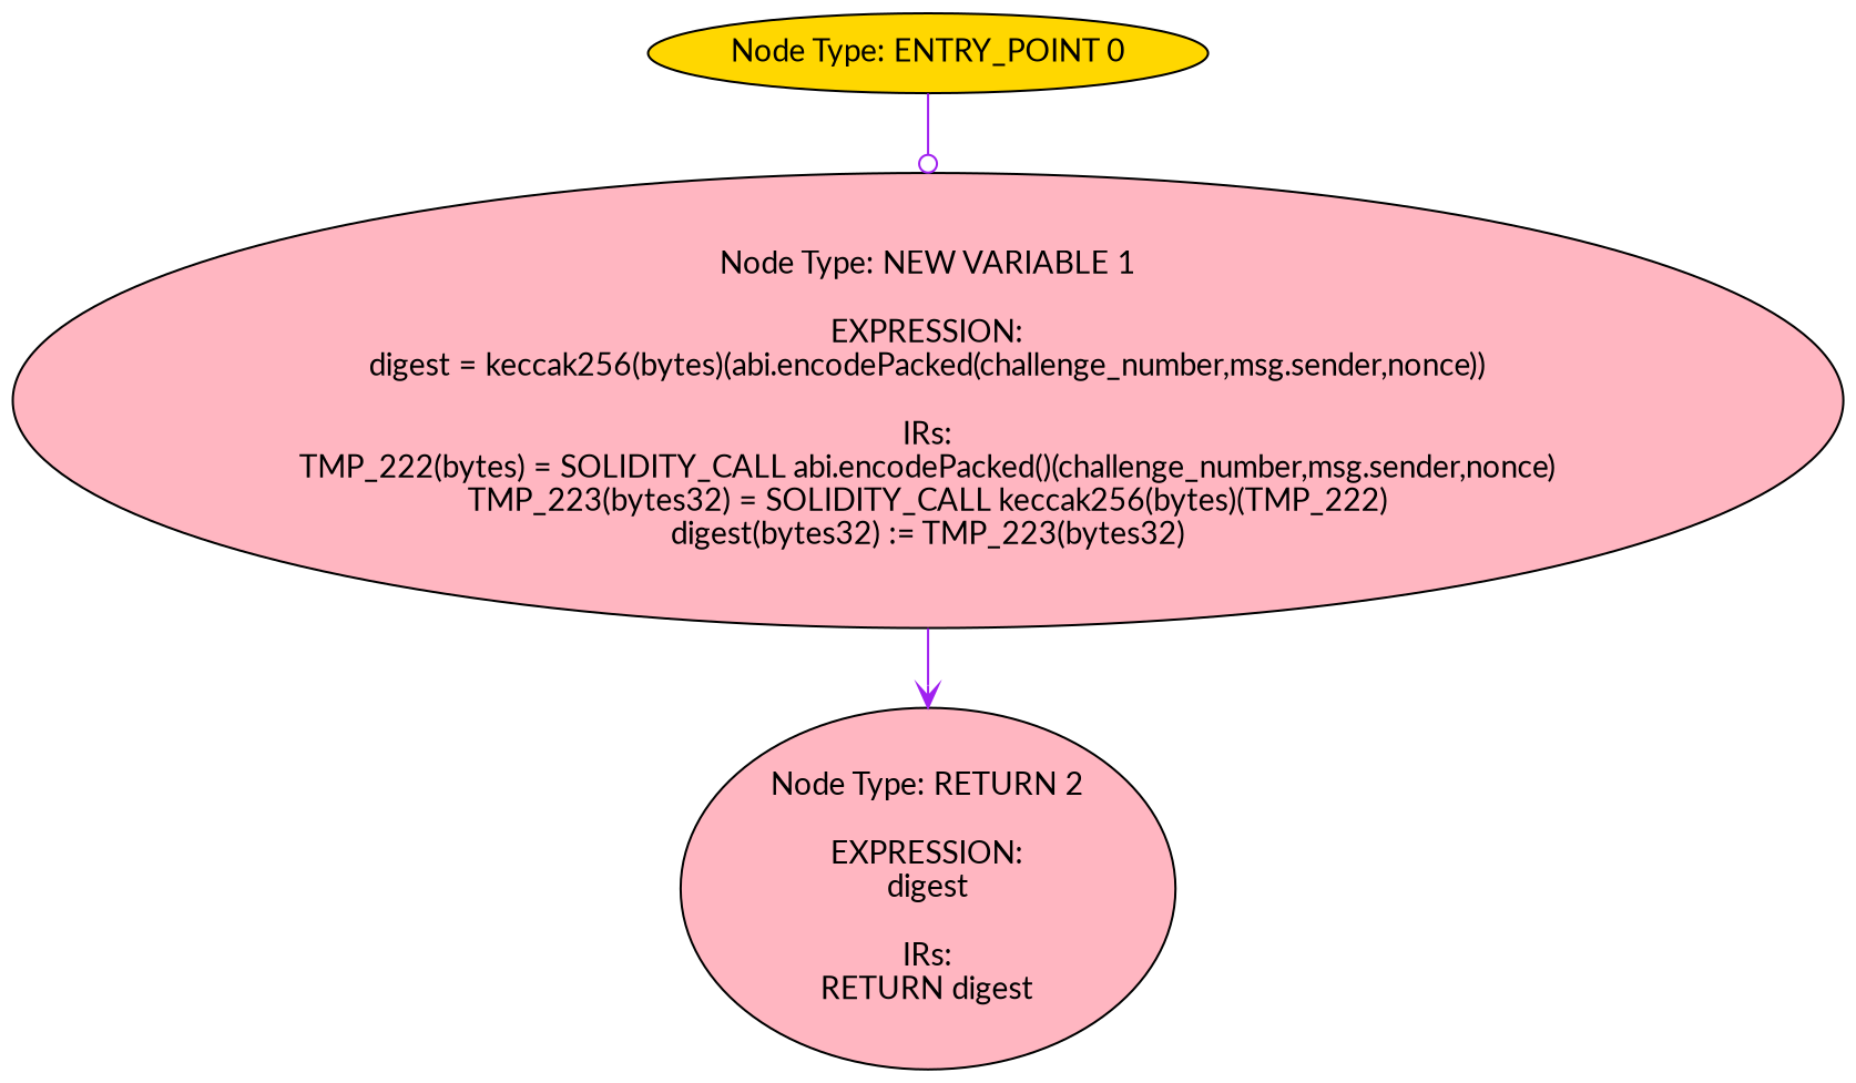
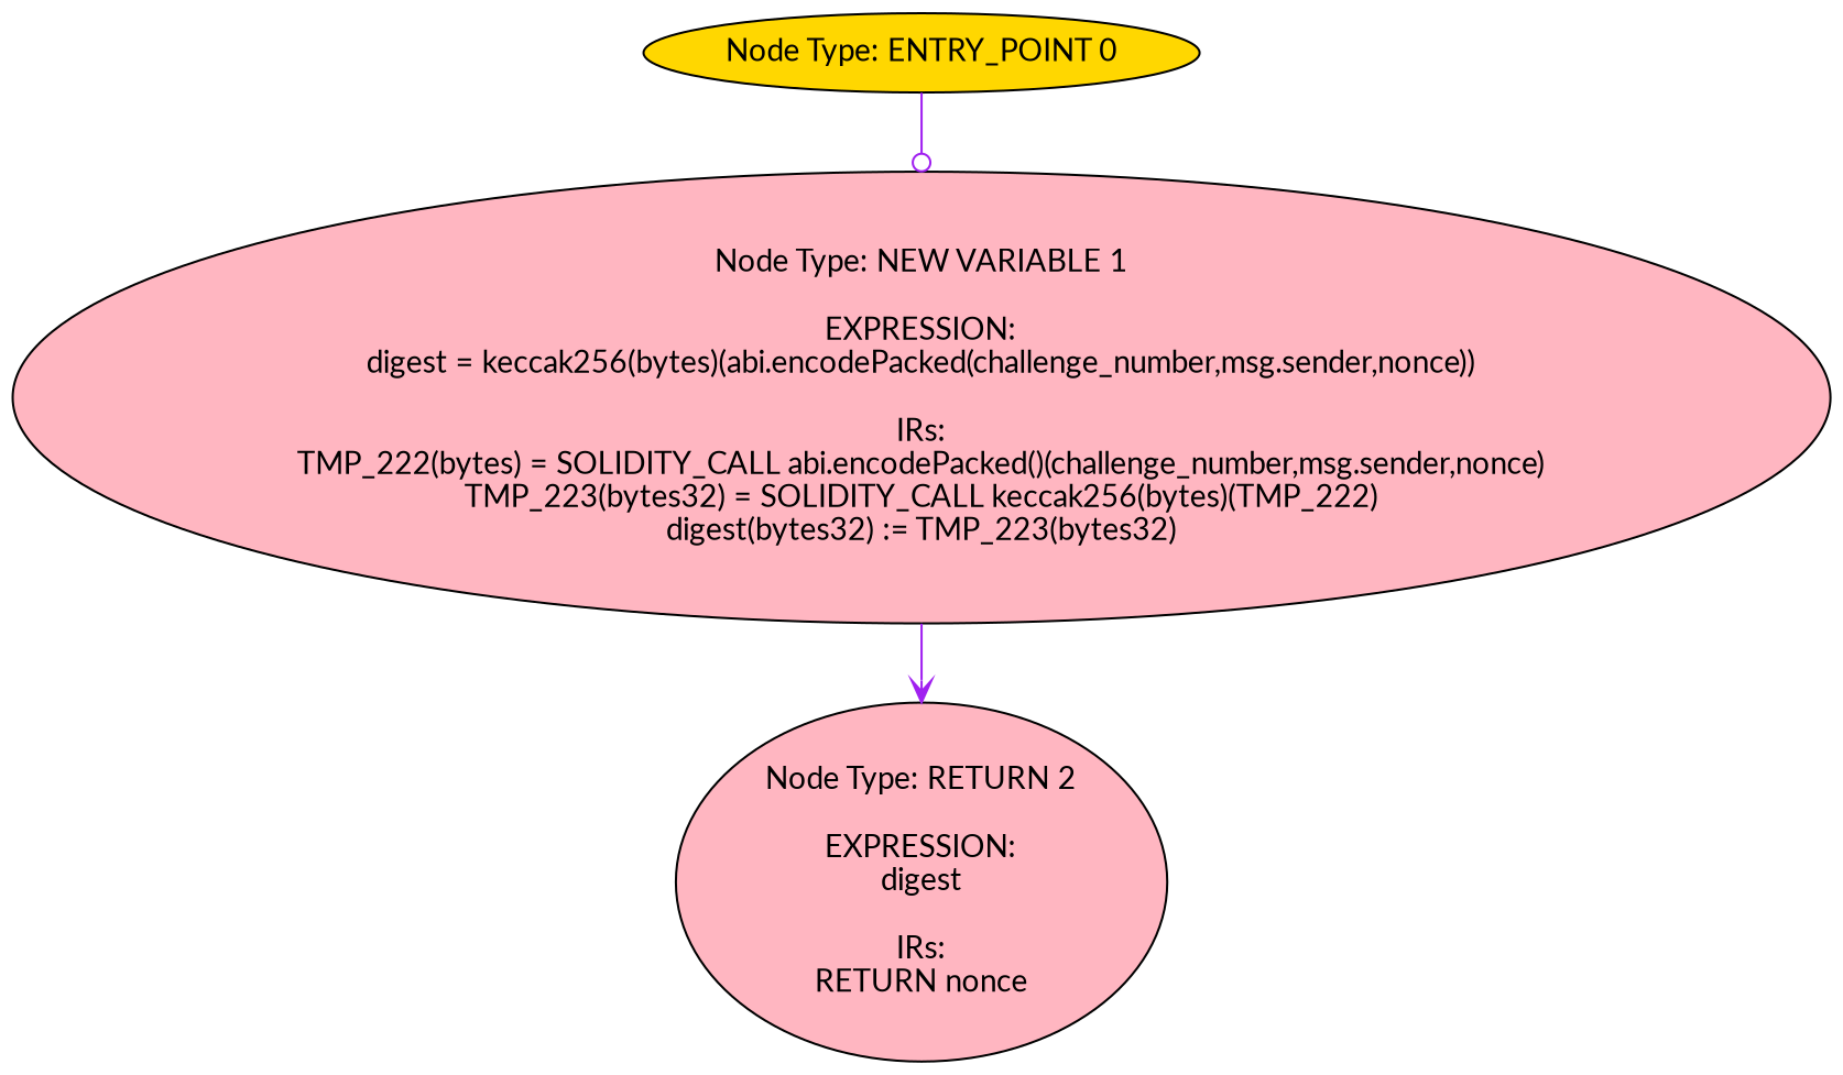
  digraph {
    fontname=Lato
    node [style=filled fillcolor=lightpink fontname=Lato]
    edge [color=purple fontname=Lato]
    n1 [label="Node Type: ENTRY_POINT 0\n" fillcolor=gold]
    n2 [label="Node Type: NEW VARIABLE 1\n\nEXPRESSION:\ndigest = keccak256(bytes)(abi.encodePacked(challenge_number,msg.sender,nonce))\n\nIRs:\nTMP_222(bytes) = SOLIDITY_CALL abi.encodePacked()(challenge_number,msg.sender,nonce)\nTMP_223(bytes32) = SOLIDITY_CALL keccak256(bytes)(TMP_222)\ndigest(bytes32) := TMP_223(bytes32)"]
-   n3 [label="Node Type: RETURN 2\n\nEXPRESSION:\ndigest\n\nIRs:\nRETURN digest"]
+   n3 [label="Node Type: RETURN 2\n\nEXPRESSION:\ndigest\n\nIRs:\nRETURN nonce"]
    n1 -> n2 [arrowhead=odot]
    n2 -> n3 [arrowhead=vee]
  }
